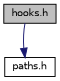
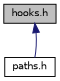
  digraph {
    node [color=black fontname=Helvetica fontsize=10 shape=record style=filled]
    n1 [fillcolor=grey75 fontcolor=black height=0.2 label="hooks.h" width=0.4]
    n2 [fillcolor=white height=0.2 label="paths.h" width=0.4]
-   n1 -> n2 [color=midnightblue fontname=Helvetica fontsize=10 labelfontname=Helvetica labelfontsize=10 style=solid]
+   n2 -> n1 [color=midnightblue fontname=Helvetica fontsize=10 labelfontname=Helvetica labelfontsize=10 style=solid]
  }
